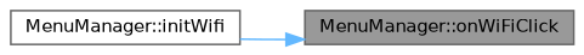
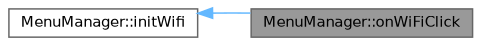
  digraph {
    rankdir=RL
    node [fontname=Helvetica fontsize=10 shape=box style=filled]
    n1 [color=gray40 fillcolor=grey60 fontcolor=black height=0.2 label="MenuManager::onWiFiClick" width=0.4]
    n2 [color=grey40 fillcolor=white height=0.2 label="MenuManager::initWifi" width=0.4]
-   n1 -> n2 [color=steelblue1 dir=back fontname=Helvetica fontsize=10 labelfontname=Helvetica labelfontsize=10 style=solid]
+   n2 -> n1 [color=steelblue1 dir=back fontname=Helvetica fontsize=10 labelfontname=Helvetica labelfontsize=10 style=solid]
  }
